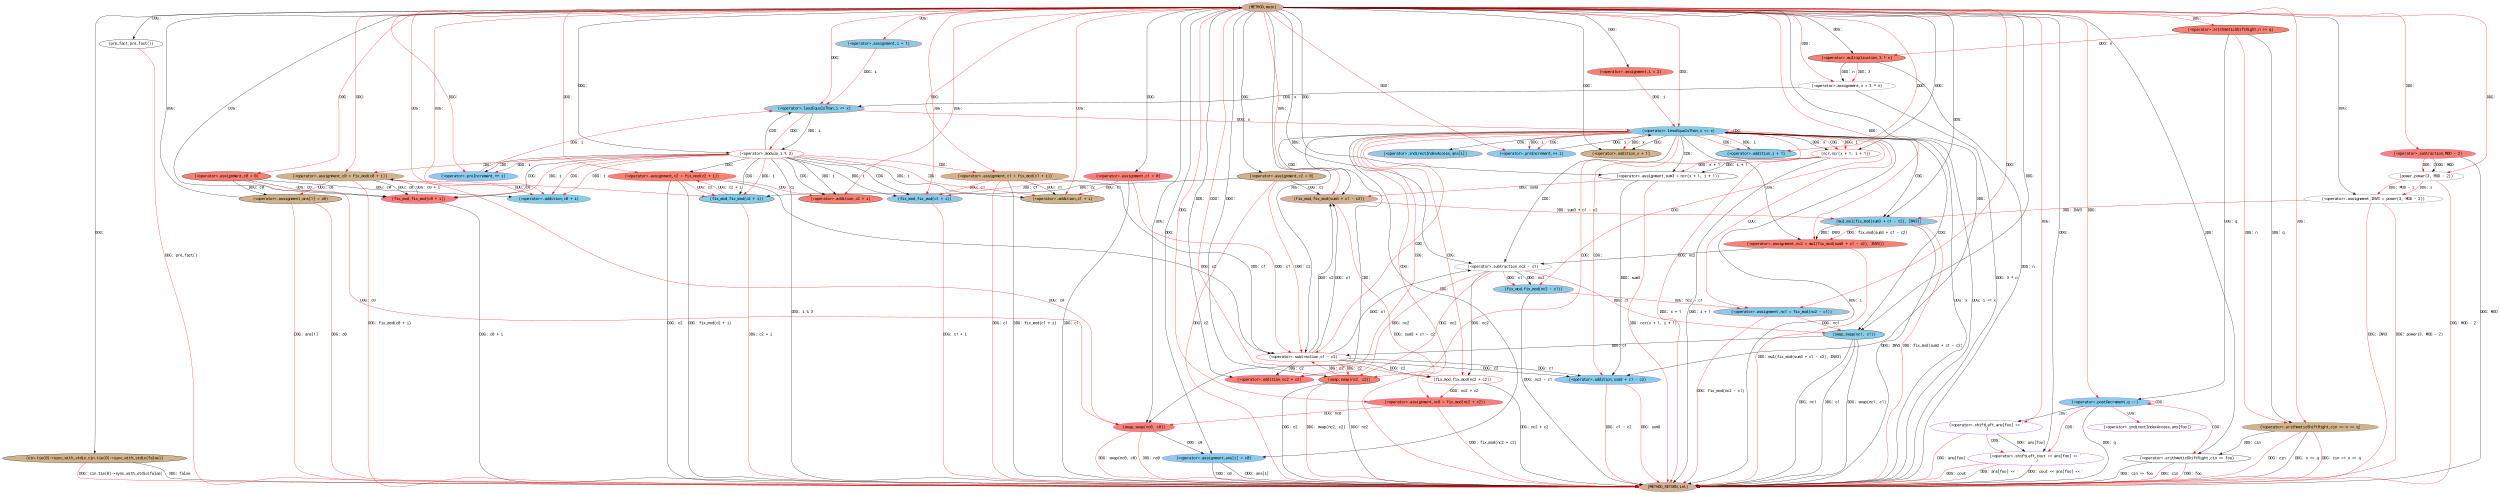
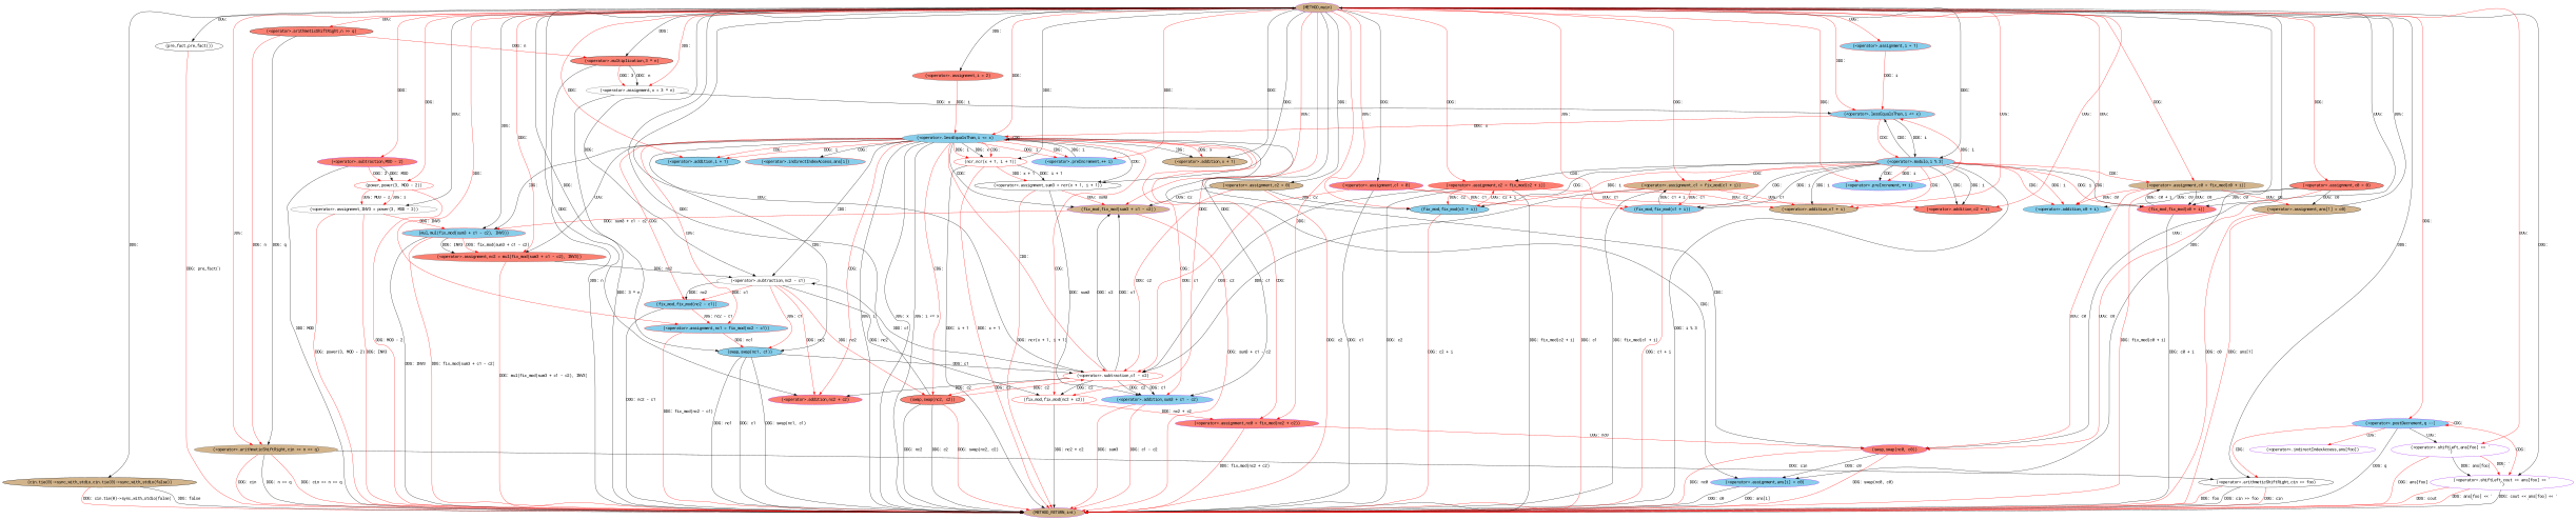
  digraph {
    fontname="Roboto Mono"
    node [color=purple fillcolor=skyblue fontname="Roboto Mono" style=filled]
    edge [color=red fontname="Roboto Mono"]
    n1 [fillcolor=tan label="(METHOD,main)"]
    n2 [color=black fillcolor=tan label="(cin.tie(0)->sync_with_stdio,cin.tie(0)->sync_with_stdio(false))"]
    n3 [color=black fillcolor=white label="(pre_fact,pre_fact())"]
    n4 [color=gray40 fillcolor=tan label="(<operator>.arithmeticShiftRight,cin >> n >> q)"]
    n5 [color=gray40 fillcolor=white label="(<operator>.assignment,x = 3 * n)"]
    n6 [color=black fillcolor=salmon label="(<operator>.assignment,c0 = 0)"]
    n7 [fillcolor=salmon label="(<operator>.assignment,c1 = 0)"]
    n8 [color=black fillcolor=tan label="(<operator>.assignment,c2 = 0)"]
    n9 [color=gray40 fillcolor=white label="(<operator>.assignment,INV3 = power(3, MOD - 2))"]
    n10 [color=red label="(<operator>.assignment,i = 1)"]
    n11 [color=red label="(<operator>.lessEqualsThan,i <= x)"]
    n12 [label="(<operator>.preIncrement,++ i)"]
    n13 [color=gray40 fillcolor=salmon label="(<operator>.assignment,i = 2)"]
    n14 [color=gray40 label="(<operator>.lessEqualsThan,i <= x)"]
    n15 [label="(<operator>.preIncrement,++ i)"]
    n16 [label="(<operator>.postDecrement,q --)"]
    n17 [color=black fillcolor=salmon label="(<operator>.arithmeticShiftRight,n >> q)"]
    n18 [color=black fillcolor=salmon label="(<operator>.multiplication,3 * n)"]
-   n19 [color=gray40 fillcolor=white label="(power,power(3, MOD - 2))"]
+   n19 [color=red fillcolor=white label="(power,power(3, MOD - 2))"]
    n20 [color=black fillcolor=white label="(<operator>.assignment,sum3 = ncr(x + 1, i + 1))"]
    n21 [color=gray40 fillcolor=salmon label="(<operator>.assignment,nc2 = mul(fix_mod(sum3 + c1 - c2), INV3))"]
    n22 [color=red label="(<operator>.assignment,nc1 = fix_mod(nc2 - c1))"]
    n23 [fillcolor=salmon label="(<operator>.assignment,nc0 = fix_mod(nc2 + c2))"]
    n24 [fillcolor=salmon label="(swap,swap(nc0, c0))"]
    n25 [color=black label="(swap,swap(nc1, c1))"]
    n26 [color=black fillcolor=salmon label="(swap,swap(nc2, c2))"]
    n27 [label="(<operator>.assignment,ans[i] = c0)"]
    n28 [color=black fillcolor=white label="(<operator>.arithmeticShiftRight,cin >> foo)"]
    n29 [fillcolor=white label="(<operator>.shiftLeft,cout << ans[foo] << '\n')"]
-   n30 [color=red fillcolor=white label="(<operator>.modulo,i % 3)"]
+   n30 [color=red label="(<operator>.modulo,i % 3)"]
    n31 [fillcolor=salmon label="(<operator>.subtraction,MOD - 2)"]
    n32 [color=gray40 fillcolor=tan label="(<operator>.assignment,c0 = fix_mod(c0 + i))"]
    n33 [color=red fillcolor=tan label="(<operator>.assignment,c1 = fix_mod(c1 + i))"]
    n34 [color=red fillcolor=salmon label="(<operator>.assignment,c2 = fix_mod(c2 + i))"]
    n35 [color=red fillcolor=white label="(ncr,ncr(x + 1, i + 1))"]
    n36 [color=red label="(mul,mul(fix_mod(sum3 + c1 - c2), INV3))"]
    n37 [color=red fillcolor=white label="(fix_mod,fix_mod(nc2 + c2))"]
    n38 [fillcolor=white label="(<operator>.shiftLeft,ans[foo] << '\n')"]
    n39 [color=black fillcolor=tan label="(<operator>.addition,x + 1)"]
    n40 [color=black label="(<operator>.addition,i + 1)"]
    n41 [fillcolor=tan label="(fix_mod,fix_mod(sum3 + c1 - c2))"]
    n42 [color=gray40 fillcolor=white label="(<operator>.subtraction,nc2 - c1)"]
    n43 [fillcolor=salmon label="(<operator>.addition,nc2 + c2)"]
    n44 [fillcolor=salmon label="(fix_mod,fix_mod(c0 + i))"]
    n45 [color=red label="(fix_mod,fix_mod(c1 + i))"]
    n46 [color=black label="(fix_mod,fix_mod(c2 + i))"]
    n47 [label="(<operator>.addition,sum3 + c1 - c2)"]
    n48 [color=gray40 label="(<operator>.addition,c0 + i)"]
    n49 [color=black fillcolor=tan label="(<operator>.addition,c1 + i)"]
    n50 [color=black fillcolor=salmon label="(<operator>.addition,c2 + i)"]
    n51 [color=red fillcolor=white label="(<operator>.subtraction,c1 - c2)"]
    n52 [fillcolor=tan label="(METHOD_RETURN,int)"]
    n53 [color=black fillcolor=tan label="(<operator>.assignment,ans[1] = c0)"]
    n54 [color=red label="(fix_mod,fix_mod(nc2 - c1))"]
    n55 [color=red label="(<operator>.indirectIndexAccess,ans[i])"]
    n56 [fillcolor=white label="(<operator>.indirectIndexAccess,ans[foo])"]
    n1 -> n2 [color=black label="DDG: "]
    n1 -> n3 [color=black label="DDG: "]
    n1 -> n4 [label="DDG: "]
    n1 -> n5 [label="DDG: "]
    n1 -> n6 [label="DDG: "]
    n1 -> n7 [color=black label="DDG: "]
    n1 -> n8 [color=black label="DDG: "]
    n1 -> n9 [color=black label="DDG: "]
    n1 -> n10 [label="DDG: "]
    n1 -> n11 [label="DDG: "]
    n1 -> n12 [label="DDG: "]
    n1 -> n13 [color=black label="DDG: "]
    n1 -> n14 [label="DDG: "]
    n1 -> n15 [label="DDG: "]
    n1 -> n16 [label="DDG: "]
    n1 -> n17 [label="DDG: "]
    n1 -> n18 [color=black label="DDG: "]
    n1 -> n19 [label="DDG: "]
    n1 -> n20 [color=black label="DDG: "]
    n1 -> n21 [label="DDG: "]
    n1 -> n22 [label="DDG: "]
    n1 -> n23 [label="DDG: "]
    n1 -> n24 [color=black label="DDG: "]
    n1 -> n25 [color=black label="DDG: "]
-   n1 -> n26 [color=black label="DDG: "]
+   n26 -> n1 [color=black label="DDG: "]
    n1 -> n27 [color=black label="DDG: "]
    n1 -> n28 [color=black label="DDG: "]
    n1 -> n29 [color=black label="DDG: "]
    n1 -> n30 [color=black label="DDG: "]
    n1 -> n31 [label="DDG: "]
    n1 -> n32 [label="DDG: "]
    n1 -> n33 [label="DDG: "]
    n1 -> n34 [label="DDG: "]
    n1 -> n35 [color=black label="DDG: "]
    n1 -> n36 [color=black label="DDG: "]
    n1 -> n37 [label="DDG: "]
    n1 -> n38 [label="DDG: "]
    n1 -> n39 [color=black label="DDG: "]
    n1 -> n40 [label="DDG: "]
    n1 -> n41 [label="DDG: "]
    n1 -> n42 [color=black label="DDG: "]
    n1 -> n43 [color=black label="DDG: "]
    n1 -> n44 [color=black label="DDG: "]
    n1 -> n45 [label="DDG: "]
    n1 -> n46 [label="DDG: "]
    n1 -> n47 [color=black label="DDG: "]
    n1 -> n48 [label="DDG: "]
    n1 -> n49 [label="DDG: "]
    n1 -> n50 [label="DDG: "]
    n1 -> n51 [color=black label="DDG: "]
    n2 -> n52 [label="DDG: cin.tie(0)->sync_with_stdio(false)"]
    n2 -> n52 [color=black label="DDG: false"]
    n3 -> n52 [label="DDG: pre_fact()"]
    n4 -> n28 [color=black label="DDG: cin"]
    n4 -> n52 [label="DDG: cin"]
    n4 -> n52 [color=black label="DDG: n >> q"]
    n4 -> n52 [label="DDG: cin >> n >> q"]
    n5 -> n11 [color=black label="DDG: x"]
    n5 -> n52 [color=black label="DDG: 3 * n"]
    n6 -> n24 [label="DDG: c0"]
    n6 -> n44 [color=black label="DDG: c0"]
    n6 -> n48 [color=black label="DDG: c0"]
    n6 -> n53 [color=black label="DDG: c0"]
    n7 -> n45 [label="DDG: c1"]
    n7 -> n49 [label="DDG: c1"]
    n7 -> n51 [label="DDG: c1"]
    n7 -> n52 [color=black label="DDG: c1"]
    n8 -> n41 [color=black label="DDG: c2"]
    n8 -> n46 [color=black label="DDG: c2"]
    n8 -> n51 [label="DDG: c2"]
    n8 -> n52 [label="DDG: c2"]
    n9 -> n36 [label="DDG: INV3"]
    n9 -> n52 [label="DDG: INV3"]
    n9 -> n52 [label="DDG: power(3, MOD - 2)"]
    n10 -> n11 [label="DDG: i"]
    n11 -> n14 [label="DDG: x"]
    n11 -> n30 [color=black label="DDG: i"]
    n11 -> n30 [label="CDG: "]
    n12 -> n11 [label="DDG: i"]
    n13 -> n14 [label="DDG: i"]
    n14 -> n14 [label="CDG: "]
    n14 -> n15 [label="DDG: i"]
    n14 -> n15 [label="CDG: "]
    n14 -> n20 [color=black label="CDG: "]
    n14 -> n21 [color=black label="CDG: "]
    n14 -> n22 [label="CDG: "]
    n14 -> n23 [label="CDG: "]
    n14 -> n24 [color=black label="CDG: "]
    n14 -> n25 [color=black label="CDG: "]
    n14 -> n26 [label="CDG: "]
    n14 -> n27 [color=black label="CDG: "]
    n14 -> n35 [label="DDG: i"]
    n14 -> n35 [color=black label="DDG: x"]
    n14 -> n35 [label="CDG: "]
    n14 -> n36 [color=black label="CDG: "]
    n14 -> n37 [label="CDG: "]
    n14 -> n39 [label="DDG: x"]
    n14 -> n39 [color=black label="CDG: "]
    n14 -> n40 [label="DDG: i"]
    n14 -> n40 [label="CDG: "]
    n14 -> n41 [color=black label="CDG: "]
    n14 -> n42 [color=black label="CDG: "]
    n14 -> n43 [label="CDG: "]
    n14 -> n47 [label="CDG: "]
    n14 -> n51 [label="CDG: "]
    n14 -> n52 [color=black label="DDG: i"]
    n14 -> n52 [color=black label="DDG: x"]
    n14 -> n52 [color=black label="DDG: i <= x"]
    n14 -> n54 [label="CDG: "]
    n14 -> n55 [color=black label="CDG: "]
    n15 -> n14 [color=black label="DDG: i"]
    n16 -> n16 [label="CDG: "]
    n16 -> n28 [label="CDG: "]
    n16 -> n29 [label="CDG: "]
    n16 -> n38 [color=black label="CDG: "]
    n16 -> n52 [color=black label="DDG: q"]
    n16 -> n56 [label="CDG: "]
    n17 -> n4 [color=black label="DDG: q"]
    n17 -> n4 [label="DDG: n"]
-   n17 -> n16 [color=black label="DDG: q"]
    n17 -> n18 [label="DDG: n"]
    n18 -> n5 [label="DDG: 3"]
    n18 -> n5 [color=black label="DDG: n"]
    n18 -> n52 [color=black label="DDG: n"]
    n19 -> n9 [label="DDG: MOD - 2"]
    n19 -> n9 [label="DDG: 3"]
    n19 -> n52 [label="DDG: MOD - 2"]
    n20 -> n41 [label="DDG: sum3"]
    n20 -> n47 [color=black label="DDG: sum3"]
    n20 -> n52 [label="DDG: ncr(x + 1, i + 1)"]
    n21 -> n42 [color=black label="DDG: nc2"]
    n21 -> n52 [label="DDG: mul(fix_mod(sum3 + c1 - c2), INV3)"]
    n22 -> n25 [label="DDG: nc1"]
    n22 -> n52 [label="DDG: fix_mod(nc2 - c1)"]
    n23 -> n24 [label="DDG: nc0"]
    n23 -> n52 [label="DDG: fix_mod(nc2 + c2)"]
    n24 -> n27 [color=black label="DDG: c0"]
    n24 -> n52 [label="DDG: nc0"]
    n24 -> n52 [label="DDG: swap(nc0, c0)"]
    n25 -> n51 [color=black label="DDG: c1"]
    n25 -> n52 [color=black label="DDG: nc1"]
    n25 -> n52 [color=black label="DDG: c1"]
    n25 -> n52 [color=black label="DDG: swap(nc1, c1)"]
    n26 -> n51 [label="DDG: c2"]
    n26 -> n52 [color=black label="DDG: nc2"]
    n26 -> n52 [color=black label="DDG: c2"]
    n26 -> n52 [label="DDG: swap(nc2, c2)"]
    n27 -> n52 [color=black label="DDG: ans[i]"]
    n27 -> n52 [color=black label="DDG: c0"]
    n28 -> n52 [label="DDG: cin"]
    n28 -> n52 [label="DDG: foo"]
    n28 -> n52 [color=black label="DDG: cin >> foo"]
    n29 -> n52 [label="DDG: ans[foo] << '\n'"]
    n29 -> n52 [color=black label="DDG: cout << ans[foo] << '\n'"]
    n29 -> n52 [label="DDG: cout"]
    n30 -> n11 [color=black label="CDG: "]
    n30 -> n12 [label="DDG: i"]
    n30 -> n12 [color=black label="CDG: "]
    n30 -> n32 [label="CDG: "]
    n30 -> n33 [label="CDG: "]
    n30 -> n34 [color=black label="CDG: "]
    n30 -> n44 [label="DDG: i"]
    n30 -> n44 [color=black label="CDG: "]
    n30 -> n45 [color=black label="DDG: i"]
    n30 -> n45 [color=black label="CDG: "]
    n30 -> n46 [label="DDG: i"]
    n30 -> n46 [color=black label="CDG: "]
    n30 -> n48 [label="DDG: i"]
    n30 -> n48 [label="CDG: "]
    n30 -> n49 [color=black label="DDG: i"]
    n30 -> n49 [label="CDG: "]
    n30 -> n50 [color=black label="DDG: i"]
    n30 -> n50 [color=black label="CDG: "]
    n30 -> n52 [color=black label="DDG: i % 3"]
    n31 -> n19 [label="DDG: 2"]
    n31 -> n19 [color=black label="DDG: MOD"]
    n31 -> n52 [color=black label="DDG: MOD"]
    n32 -> n24 [label="DDG: c0"]
    n32 -> n44 [color=black label="DDG: c0"]
    n32 -> n48 [label="DDG: c0"]
    n32 -> n52 [label="DDG: fix_mod(c0 + i)"]
    n32 -> n53 [label="DDG: c0"]
    n33 -> n45 [label="DDG: c1"]
-   n33 -> n49 [color=black label="DDG: c1"]
+   n33 -> n49 [label="DDG: c1"]
    n33 -> n51 [color=black label="DDG: c1"]
    n33 -> n52 [label="DDG: c1"]
    n33 -> n52 [color=black label="DDG: fix_mod(c1 + i)"]
    n34 -> n46 [label="DDG: c2"]
    n34 -> n50 [label="DDG: c2"]
    n34 -> n51 [color=black label="DDG: c2"]
    n34 -> n52 [color=black label="DDG: c2"]
    n34 -> n52 [color=black label="DDG: fix_mod(c2 + i)"]
    n35 -> n20 [label="DDG: x + 1"]
    n35 -> n20 [color=black label="DDG: i + 1"]
    n35 -> n52 [label="DDG: x + 1"]
    n35 -> n52 [color=black label="DDG: i + 1"]
    n36 -> n21 [label="DDG: fix_mod(sum3 + c1 - c2)"]
    n36 -> n21 [color=black label="DDG: INV3"]
    n36 -> n52 [label="DDG: fix_mod(sum3 + c1 - c2)"]
    n36 -> n52 [color=black label="DDG: INV3"]
    n37 -> n23 [label="DDG: nc2 + c2"]
    n37 -> n52 [color=black label="DDG: nc2 + c2"]
    n38 -> n29 [color=black label="DDG: ans[foo]"]
    n38 -> n29 [label="DDG: '\n'"]
    n38 -> n52 [label="DDG: ans[foo]"]
    n41 -> n36 [label="DDG: sum3 + c1 - c2"]
    n41 -> n52 [label="DDG: sum3 + c1 - c2"]
    n42 -> n25 [label="DDG: c1"]
    n42 -> n26 [label="DDG: nc2"]
    n42 -> n37 [color=black label="DDG: nc2"]
    n42 -> n43 [label="DDG: nc2"]
    n42 -> n54 [color=black label="DDG: nc2"]
    n42 -> n54 [label="DDG: c1"]
    n44 -> n32 [color=black label="DDG: c0 + i"]
    n44 -> n52 [color=black label="DDG: c0 + i"]
+   n45 -> n33 [color=black label="DDG: c1 + i"]
    n45 -> n52 [label="DDG: c1 + i"]
    n46 -> n34 [label="DDG: c2 + i"]
    n46 -> n52 [label="DDG: c2 + i"]
    n47 -> n52 [label="DDG: sum3"]
    n47 -> n52 [label="DDG: c1 - c2"]
    n51 -> n26 [label="DDG: c2"]
    n51 -> n37 [color=black label="DDG: c2"]
    n51 -> n41 [color=black label="DDG: c2"]
    n51 -> n41 [color=black label="DDG: c1"]
    n51 -> n42 [color=black label="DDG: c1"]
    n51 -> n43 [color=black label="DDG: c2"]
    n51 -> n47 [color=black label="DDG: c2"]
    n51 -> n47 [color=black label="DDG: c1"]
    n53 -> n1 [color=black label="DDG: "]
    n53 -> n52 [label="DDG: ans[1]"]
    n53 -> n52 [label="DDG: c0"]
    n54 -> n22 [label="DDG: nc2 - c1"]
    n54 -> n52 [color=black label="DDG: nc2 - c1"]
  }
